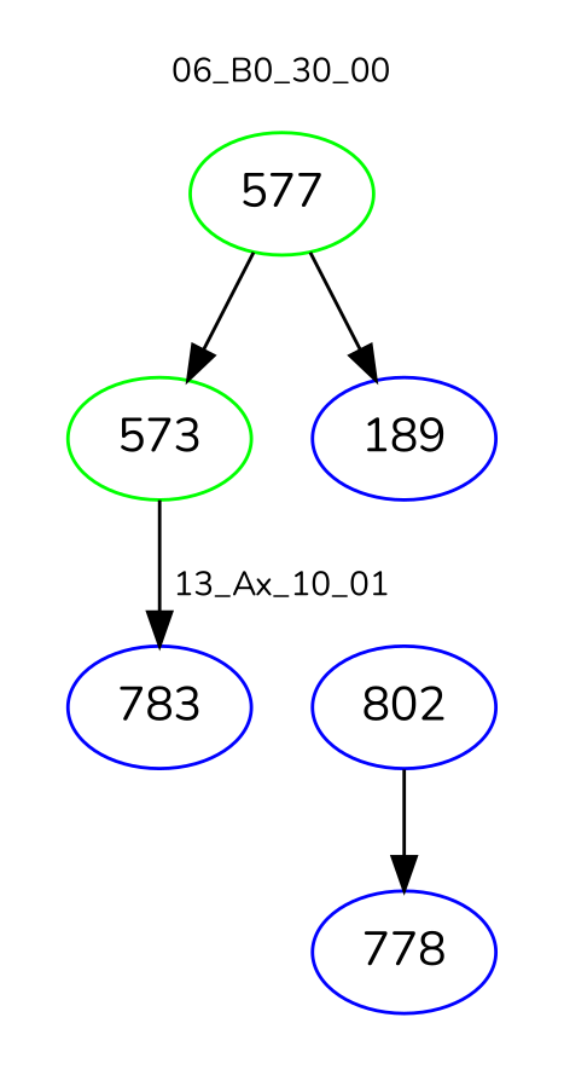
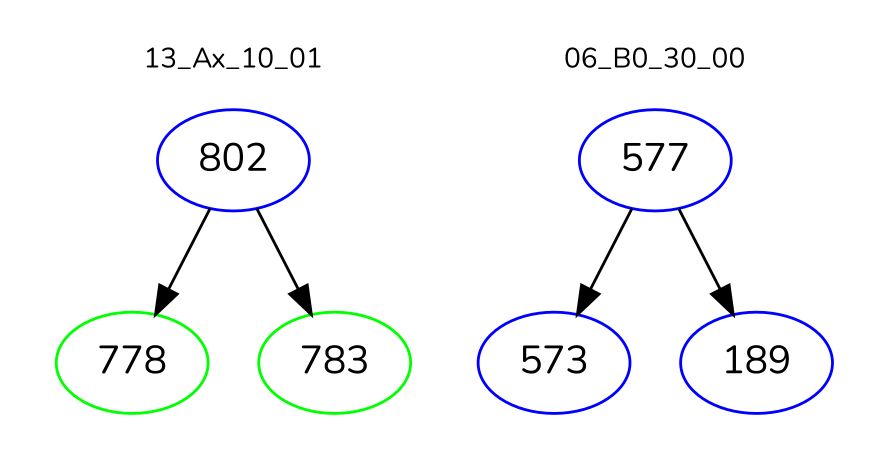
  digraph {
    fontname=Nunito
    node [color=blue fontname=Nunito]
    edge [color=black fontname=Nunito]
    n1 [label=802]
-   n2 [label=778]
-   n3 [label=783]
-   n4 [color=green label=577]
-   n5 [color=green label=573]
+   n2 [color=green label=778]
+   n3 [color=green label=783]
+   n4 [label=577]
+   n5 [label=573]
    n6 [label=189]
    subgraph cluster_1 {
      color=white
      fontsize=10
      label="13_Ax_10_01"
      n1
      n2
      n3
    }
    subgraph cluster_2 {
      color=white
      fontsize=10
      label="06_B0_30_00"
      n4
      n5
      n6
    }
    n1 -> n2
-   n5 -> n3
+   n1 -> n3
    n4 -> n5
    n4 -> n6
  }
